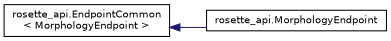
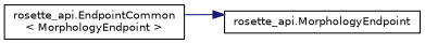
  digraph {
    rankdir=LR
    fontname="DejaVu Sans"
    node [color=black fillcolor=white fontname="DejaVu Sans" fontsize=10 shape=record style=filled]
    n1 [height=0.2 label="rosette_api.EndpointCommon\l\< MorphologyEndpoint \>" width=0.4]
    n2 [height=0.2 label="rosette_api.MorphologyEndpoint" width=0.4]
-   n1 -> n2 [color=midnightblue dir=back fontname="DejaVu Sans" fontsize=10 labelfontname=Helvetica labelfontsize=10 style=solid]
+   n2 -> n1 [color=midnightblue dir=back fontname="DejaVu Sans" fontsize=10 labelfontname=Helvetica labelfontsize=10 style=solid]
  }
